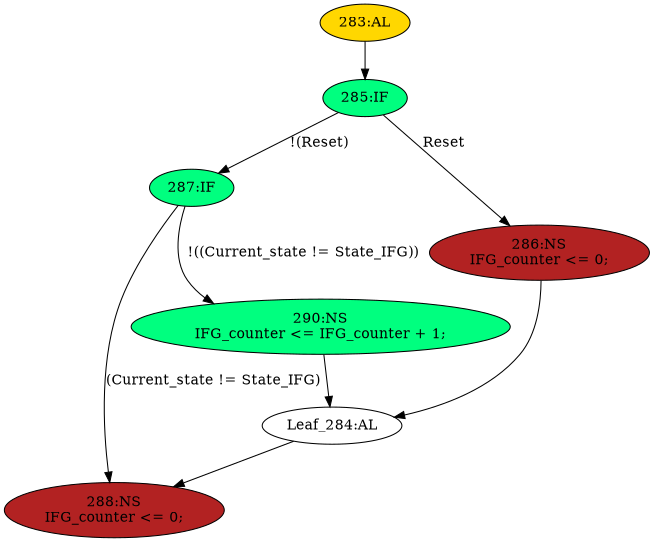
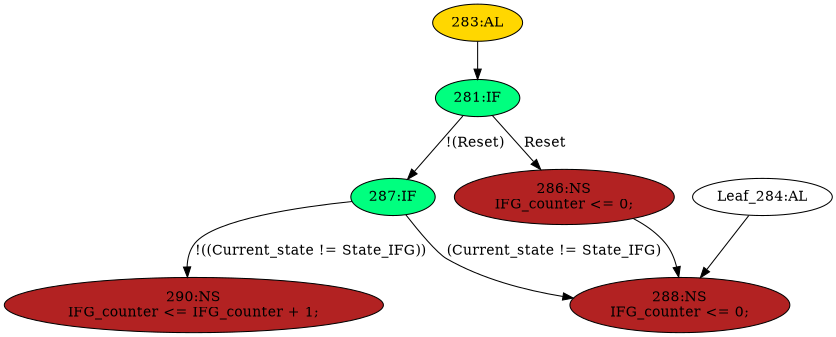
  strict digraph {
    node [fillcolor=firebrick statements="[]" style=filled typ=NonblockingSubstitution]
    edge [cond="[]" lineno=None]
    n1 [ast="<pyverilog.vparser.ast.Always object at 0x7fbb47408cd0>" clk_sens=True fillcolor=gold label="283:AL" sens="['Reset', 'Clk']" typ=Always use_var="['Reset', 'IFG_counter', 'Current_state', 'State_IFG']"]
-   n2 [ast="<pyverilog.vparser.ast.IfStatement object at 0x7fbb4740e110>" fillcolor=springgreen label="285:IF" typ=IfStatement]
+   n2 [ast="<pyverilog.vparser.ast.IfStatement object at 0x7fbb4740e110>" fillcolor=springgreen label="281:IF" typ=IfStatement]
    n3 [ast="<pyverilog.vparser.ast.IfStatement object at 0x7fbb4740e190>" fillcolor=springgreen label="287:IF" typ=IfStatement]
    n4 [ast="<pyverilog.vparser.ast.NonblockingSubstitution object at 0x7fbb4740e610>" label="286:NS\nIFG_counter <= 0;" statements="[<pyverilog.vparser.ast.NonblockingSubstitution object at 0x7fbb4740e610>]"]
    n5 [ast="<pyverilog.vparser.ast.NonblockingSubstitution object at 0x7fbb4740e410>" label="288:NS\nIFG_counter <= 0;" statements="[<pyverilog.vparser.ast.NonblockingSubstitution object at 0x7fbb4740e410>]"]
-   n6 [ast="<pyverilog.vparser.ast.NonblockingSubstitution object at 0x7fbb4740e1d0>" fillcolor=springgreen label="290:NS\nIFG_counter <= IFG_counter + 1;" statements="[<pyverilog.vparser.ast.NonblockingSubstitution object at 0x7fbb4740e1d0>]"]
+   n6 [ast="<pyverilog.vparser.ast.NonblockingSubstitution object at 0x7fbb4740e1d0>" label="290:NS\nIFG_counter <= IFG_counter + 1;" statements="[<pyverilog.vparser.ast.NonblockingSubstitution object at 0x7fbb4740e1d0>]"]
    n7 [def_var="['IFG_counter']" label="Leaf_284:AL" fillcolor="" statements="" style="" typ=""]
    n1 -> n2
    n2 -> n3 [cond="['Reset']" label="!(Reset)" lineno=285]
    n2 -> n4 [cond="['Reset']" label=Reset lineno=285]
    n3 -> n5 [cond="['Current_state', 'State_IFG']" label="(Current_state != State_IFG)" lineno=287]
    n3 -> n6 [cond="['Current_state', 'State_IFG']" label="!((Current_state != State_IFG))" lineno=287]
-   n4 -> n7
-   n6 -> n7
+   n4 -> n5
    n7 -> n5
  }
